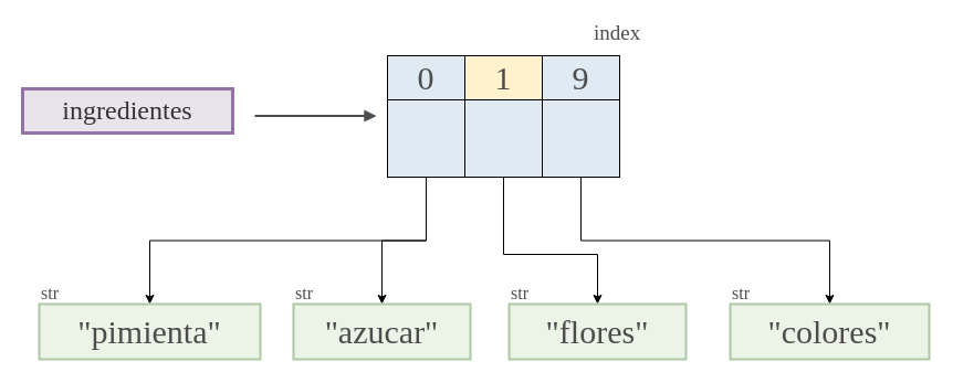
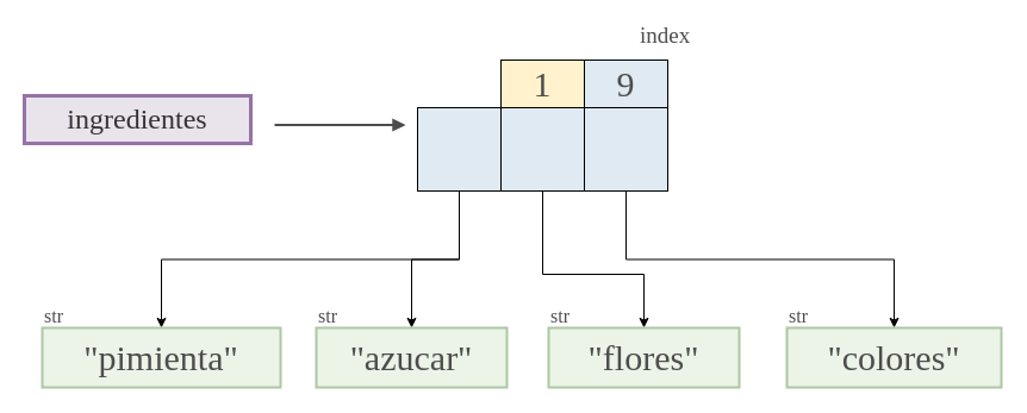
  <mxCell id="0" value="" />
  <mxCell id="1" parent="0" />
  <mxCell id="2" style="edgeStyle=orthogonalEdgeStyle;rounded=0;orthogonalLoop=1;jettySize=auto;html=1;exitX=0.5;exitY=1;exitDx=0;exitDy=0;entryX=0.5;entryY=0;entryDx=0;entryDy=0;" edge="1" parent="1" source="4" target="17"><mxGeometry relative="1" as="geometry" /></mxCell>
  <mxCell id="3" style="edgeStyle=orthogonalEdgeStyle;rounded=0;orthogonalLoop=1;jettySize=auto;html=1;exitX=0.5;exitY=1;exitDx=0;exitDy=0;entryX=0.5;entryY=0;entryDx=0;entryDy=0;" edge="1" parent="1" source="4" target="15"><mxGeometry relative="1" as="geometry" /></mxCell>
  <mxCell id="4" value="" style="rounded=0;whiteSpace=wrap;html=1;strokeWidth=1;fillColor=#DFEAF2;" parent="1" vertex="1"><mxGeometry x="350" y="90" width="70" height="70" as="geometry" /></mxCell>
- <mxCell id="5" value="&lt;font face=&quot;Cascadia Code&quot; style=&quot;font-size: 30px; color: rgb(77, 77, 77);&quot;&gt;0&lt;/font&gt;" style="rounded=0;whiteSpace=wrap;html=1;strokeWidth=1;fillColor=#DFEAF2;" parent="1" vertex="1"><mxGeometry x="350" y="50" width="70" height="40" as="geometry" /></mxCell>
  <mxCell id="6" value="&lt;font style=&quot;font-size: 19px;&quot;&gt;index&lt;/font&gt;" style="text;html=1;align=left;verticalAlign=middle;whiteSpace=wrap;rounded=0;fontSize=16;fontFamily=Cascadia Code;fontColor=#4D4D4D;container=0;" parent="1" vertex="1"><mxGeometry x="535" y="20" width="50" height="20" as="geometry" /></mxCell>
  <mxCell id="7" value="&lt;font style=&quot;font-size: 24px; color: rgb(51, 51, 51);&quot;&gt;ingredientes&lt;/font&gt;" style="rounded=0;whiteSpace=wrap;html=1;fontFamily=Cascadia Code;fontSource=https%3A%2F%2Ffonts.googleapis.com%2Fcss%3Ffamily%3DCascadia%2BCode;strokeColor=#9673a6;strokeWidth=3;fillColor=#E9E3EC;dashed=0;" parent="1" vertex="1"><mxGeometry x="20" y="80" width="190" height="40" as="geometry" /></mxCell>
  <mxCell id="8" style="edgeStyle=orthogonalEdgeStyle;rounded=0;orthogonalLoop=1;jettySize=auto;html=1;strokeWidth=2;endArrow=block;endFill=1;strokeColor=#4D4D4D;" parent="1" edge="1"><mxGeometry relative="1" as="geometry"><mxPoint x="340" y="104.5" as="targetPoint" /><mxPoint x="230" y="104.5" as="sourcePoint" /></mxGeometry></mxCell>
  <mxCell id="9" style="edgeStyle=orthogonalEdgeStyle;rounded=0;orthogonalLoop=1;jettySize=auto;html=1;exitX=0.5;exitY=1;exitDx=0;exitDy=0;entryX=0.5;entryY=0;entryDx=0;entryDy=0;" edge="1" parent="1" source="10" target="19"><mxGeometry relative="1" as="geometry"><Array as="points"><mxPoint x="455" y="230" /><mxPoint x="540" y="230" /></Array></mxGeometry></mxCell>
  <mxCell id="10" value="" style="rounded=0;whiteSpace=wrap;html=1;strokeWidth=1;fillColor=#DFEAF2;strokeColor=#000000;fontStyle=1" parent="1" vertex="1"><mxGeometry x="420" y="90" width="70" height="70" as="geometry" /></mxCell>
  <mxCell id="11" style="edgeStyle=orthogonalEdgeStyle;rounded=0;orthogonalLoop=1;jettySize=auto;html=1;exitX=0.5;exitY=1;exitDx=0;exitDy=0;entryX=0.5;entryY=0;entryDx=0;entryDy=0;" edge="1" parent="1" source="12" target="21"><mxGeometry relative="1" as="geometry" /></mxCell>
  <mxCell id="12" value="" style="rounded=0;whiteSpace=wrap;html=1;strokeWidth=1;fillColor=#DFEAF2;strokeColor=#000000;fontStyle=1" parent="1" vertex="1"><mxGeometry x="490" y="90" width="70" height="70" as="geometry" /></mxCell>
  <mxCell id="13" value="&lt;font style=&quot;font-size: 30px;&quot; face=&quot;Cascadia Code&quot;&gt;1&lt;/font&gt;" style="rounded=0;whiteSpace=wrap;html=1;strokeWidth=1;fillColor=#fff2cc;strokeColor=#000000;fontStyle=0;fontColor=#4D4D4D;" parent="1" vertex="1"><mxGeometry x="420" y="50" width="70" height="40" as="geometry" /></mxCell>
  <mxCell id="14" value="&lt;font style=&quot;font-size: 30px;&quot; face=&quot;Cascadia Code&quot;&gt;9&lt;/font&gt;" style="rounded=0;whiteSpace=wrap;html=1;strokeWidth=1;fillColor=#DFEAF2;strokeColor=#000000;fontStyle=0;fontColor=#4D4D4D;" parent="1" vertex="1"><mxGeometry x="490" y="50" width="70" height="40" as="geometry" /></mxCell>
  <mxCell id="15" value="&lt;font style=&quot;font-size: 30px; color: rgb(77, 77, 77);&quot; face=&quot;Cascadia Code&quot;&gt;&quot;pimienta&quot;&lt;/font&gt;" style="text;html=1;align=center;verticalAlign=middle;whiteSpace=wrap;rounded=0;fillColor=#ECF3E7;strokeColor=#ADC8A4;strokeWidth=2;" vertex="1" parent="1"><mxGeometry x="35" y="275" width="200" height="50" as="geometry" /></mxCell>
  <mxCell id="16" value="str" style="text;html=1;align=left;verticalAlign=middle;whiteSpace=wrap;rounded=0;fontSize=16;fontFamily=Cascadia Code;fontColor=#4D4D4D;" vertex="1" parent="1"><mxGeometry x="35" y="255" width="35" height="20" as="geometry" /></mxCell>
  <mxCell id="17" value="&lt;font style=&quot;font-size: 30px; color: rgb(77, 77, 77);&quot; face=&quot;Cascadia Code&quot;&gt;&quot;azucar&quot;&lt;/font&gt;" style="text;html=1;align=center;verticalAlign=middle;whiteSpace=wrap;rounded=0;fillColor=#ECF3E7;strokeColor=#ADC8A4;strokeWidth=2;" parent="1" vertex="1"><mxGeometry x="265" y="275" width="160" height="50" as="geometry" /></mxCell>
  <mxCell id="18" value="str" style="text;html=1;align=left;verticalAlign=middle;whiteSpace=wrap;rounded=0;fontSize=16;fontFamily=Cascadia Code;fontColor=#4D4D4D;" parent="1" vertex="1"><mxGeometry x="265" y="255" width="35" height="20" as="geometry" /></mxCell>
  <mxCell id="19" value="&lt;span style=&quot;font-family: &amp;quot;Cascadia Code&amp;quot;; font-size: 30px;&quot;&gt;&lt;font style=&quot;color: rgb(77, 77, 77);&quot;&gt;&quot;flores&quot;&lt;/font&gt;&lt;/span&gt;" style="text;html=1;align=center;verticalAlign=middle;whiteSpace=wrap;rounded=0;fillColor=#ECF3E7;strokeColor=#ADC8A4;strokeWidth=2;container=0;" parent="1" vertex="1"><mxGeometry x="460" y="275" width="160" height="50" as="geometry" /></mxCell>
  <mxCell id="20" value="str" style="text;html=1;align=left;verticalAlign=middle;whiteSpace=wrap;rounded=0;fontSize=16;fontFamily=Cascadia Code;fontColor=#4D4D4D;" parent="1" vertex="1"><mxGeometry x="460" y="255" width="35" height="20" as="geometry" /></mxCell>
  <mxCell id="21" value="&lt;font style=&quot;color: rgb(77, 77, 77);&quot;&gt;&lt;font face=&quot;Cascadia Code&quot; color=&quot;#4d4d4d&quot;&gt;&lt;span style=&quot;font-size: 30px;&quot;&gt;&quot;colores&quot;&lt;/span&gt;&lt;/font&gt;&lt;/font&gt;" style="text;html=1;align=center;verticalAlign=middle;whiteSpace=wrap;rounded=0;fillColor=#ECF3E7;strokeColor=#ADC8A4;strokeWidth=2;container=0;" parent="1" vertex="1"><mxGeometry x="660" y="275" width="180" height="50" as="geometry" /></mxCell>
  <mxCell id="22" value="str" style="text;html=1;align=left;verticalAlign=middle;whiteSpace=wrap;rounded=0;fontSize=16;fontFamily=Cascadia Code;fontColor=#4D4D4D;" parent="1" vertex="1"><mxGeometry x="660" y="255" width="35" height="20" as="geometry" /></mxCell>
